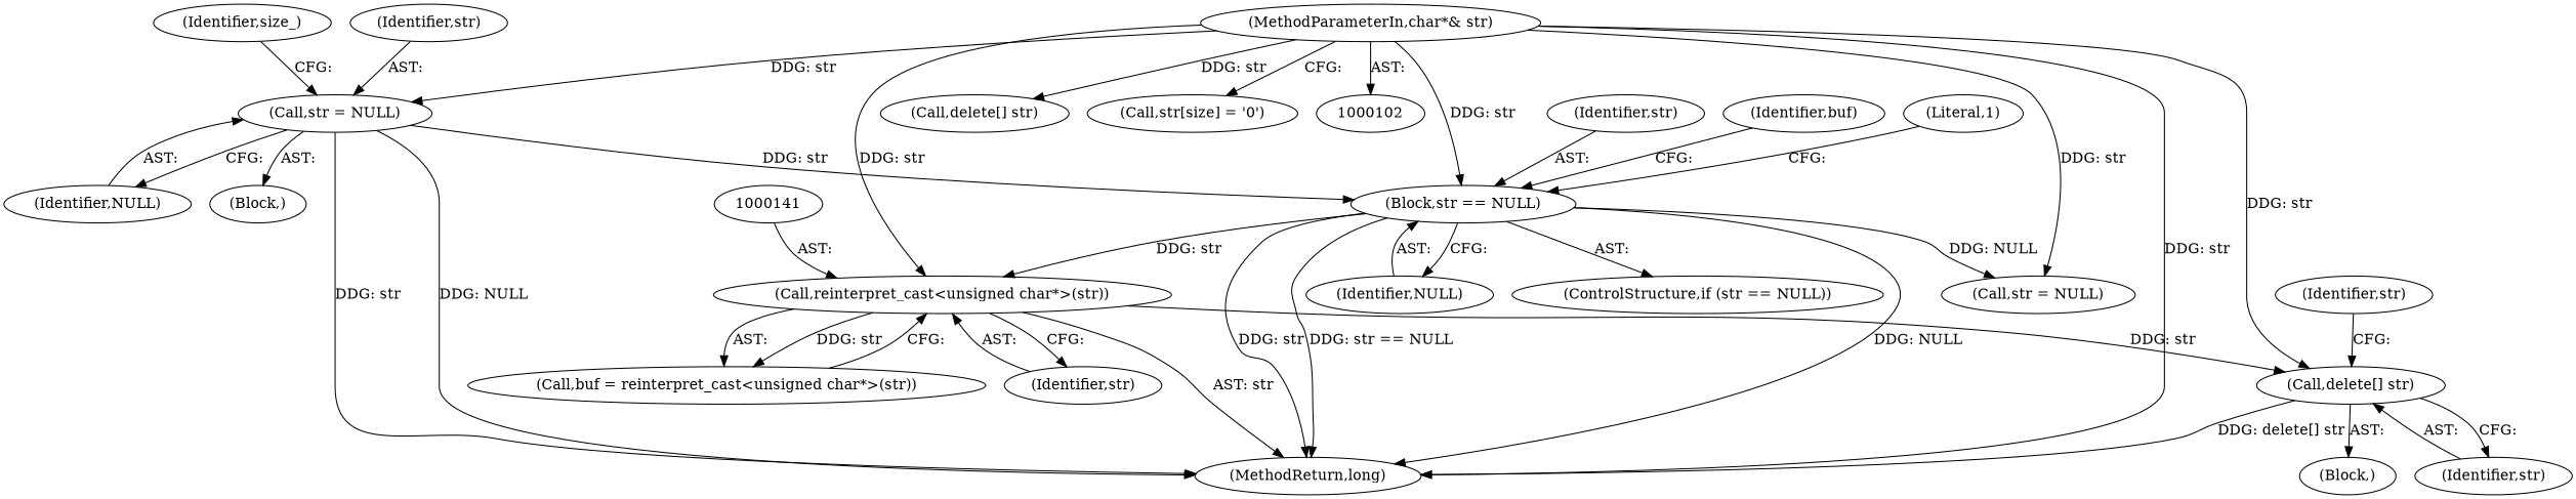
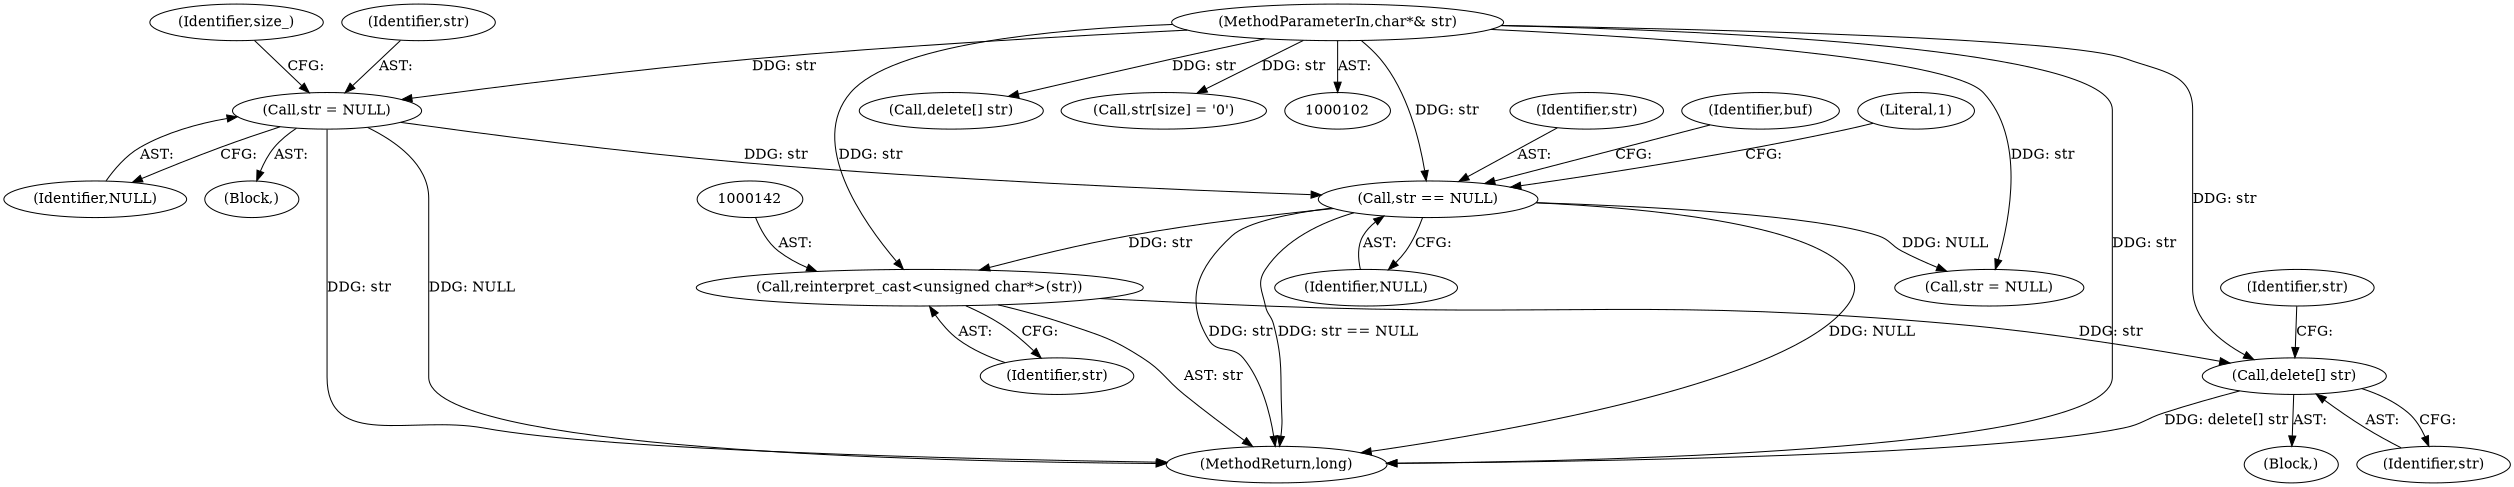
  digraph {
    n1 [label="(Call,delete[] str)"]
    n2 [label="(MethodReturn,long)"]
    n3 [label="(Identifier,str)"]
    n4 [label="(Block,)"]
    n5 [label="(Call,reinterpret_cast<unsigned char*>(str))"]
-   n6 [label="(Call,buf = reinterpret_cast<unsigned char*>(str))"]
    n7 [label="(Identifier,str)"]
-   n8 [label="(Block,str == NULL)"]
+   n8 [label="(Call,str == NULL)"]
    n9 [label="(Identifier,NULL)"]
    n10 [label="(Call,str = NULL)"]
-   n11 [label="(ControlStructure,if (str == NULL))"]
    n12 [label="(Call,str = NULL)"]
    n13 [label="(Identifier,NULL)"]
    n14 [label="(Block,)"]
    n15 [label="(MethodParameterIn,char*& str)"]
    n16 [label="(Call,delete[] str)"]
    n17 [label="(Call,str[size] = '\0')"]
    1000102
    n19 [label="(Identifier,str)"]
    n20 [label="(Literal,1)"]
    n21 [label="(Identifier,str)"]
    n22 [label="(Identifier,size_)"]
    n23 [label="(Identifier,str)"]
    n24 [label="(Identifier,buf)"]
-   1000142 [label=1000141]
+   1000142
    n1 -> n2 [label="DDG: delete[] str"]
    n1 -> n3 [label="CFG: "]
    n1 -> n4 [label="AST: "]
    n3 -> n1 [label="AST: "]
    n5 -> n1 [label="DDG: str"]
    n5 -> n2 [label="AST: str"]
-   n5 -> n6 [label="AST: "]
-   n5 -> n6 [label="DDG: str"]
    n5 -> n7 [label="CFG: "]
-   n6 -> n5 [label="CFG: "]
    n7 -> n5 [label="AST: "]
    n8 -> n2 [label="DDG: str"]
    n8 -> n2 [label="DDG: str == NULL"]
    n8 -> n2 [label="DDG: NULL"]
    n8 -> n5 [label="DDG: str"]
    n8 -> n9 [label="CFG: "]
    n8 -> n10 [label="DDG: NULL"]
-   n8 -> n11 [label="AST: "]
    n9 -> n8 [label="AST: "]
    n12 -> n2 [label="DDG: NULL"]
    n12 -> n2 [label="DDG: str"]
    n12 -> n8 [label="DDG: str"]
    n12 -> n13 [label="CFG: "]
    n12 -> n14 [label="AST: "]
    n13 -> n12 [label="AST: "]
    n15 -> n1 [label="DDG: str"]
    n15 -> n2 [label="DDG: str"]
    n15 -> n5 [label="DDG: str"]
    n15 -> n8 [label="DDG: str"]
    n15 -> n10 [label="DDG: str"]
    n15 -> n12 [label="DDG: str"]
    n15 -> n16 [label="DDG: str"]
-   n15 -> n17 [label="CFG: "]
+   n15 -> n17 [label="DDG: str"]
    n15 -> 1000102 [label="AST: "]
    n19 -> n12 [label="AST: "]
    n20 -> n8 [label="CFG: "]
    n21 -> n1 [label="CFG: "]
    n22 -> n12 [label="CFG: "]
    n23 -> n8 [label="AST: "]
    n24 -> n8 [label="CFG: "]
    1000142 -> n5 [label="AST: "]
  }
